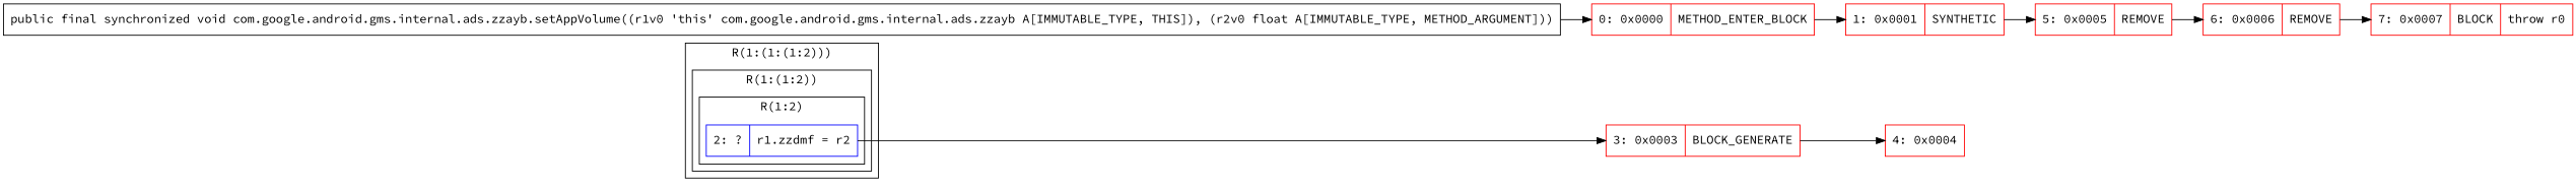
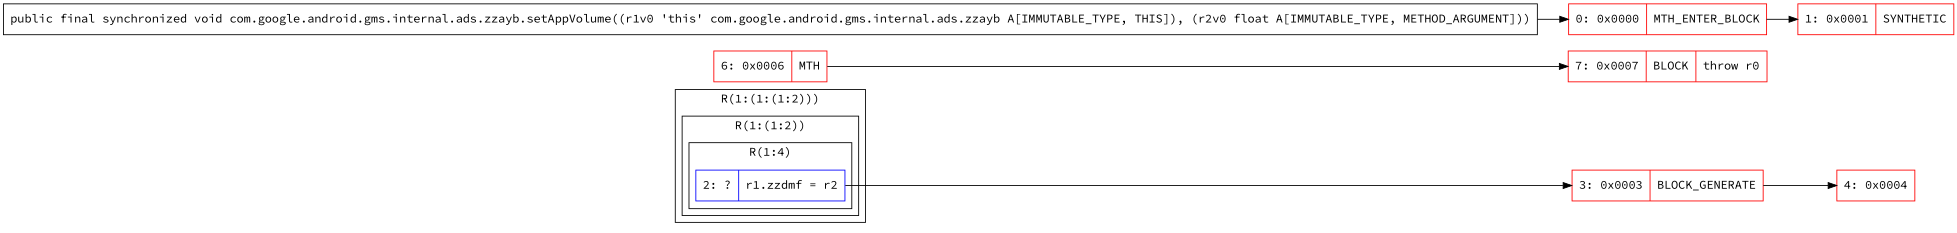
  digraph {
    fontname="Source Code Pro"
    rankdir=LR
    node [color=red fontname="Source Code Pro" shape=record]
    edge [fontname="Source Code Pro"]
    n1 [color=blue label="{2\:\ ?|r1.zzdmf = r2\l}"]
    n2 [label="{3\:\ 0x0003|BLOCK_GENERATE\l}"]
    n3 [label="{4\:\ 0x0004}"]
-   n4 [label="{5\:\ 0x0005|REMOVE\l}"]
-   n5 [label="{6\:\ 0x0006|REMOVE\l}"]
-   n6 [label="{0\:\ 0x0000|METHOD_ENTER_BLOCK\l}"]
+   n5 [label="{6\:\ 0x0006|MTH\l}"]
+   n6 [label="{0\:\ 0x0000|MTH_ENTER_BLOCK\l}"]
    n7 [label="{1\:\ 0x0001|SYNTHETIC\l}"]
    n8 [label="{7\:\ 0x0007|BLOCK\l|throw r0\l}"]
    n9 [label="{public final synchronized void com.google.android.gms.internal.ads.zzayb.setAppVolume((r1v0 'this' com.google.android.gms.internal.ads.zzayb A[IMMUTABLE_TYPE, THIS]), (r2v0 float A[IMMUTABLE_TYPE, METHOD_ARGUMENT])) }" color=""]
    subgraph cluster_1 {
      label="R(1:(1:(1:2)))"
      subgraph cluster_2 {
        label="R(1:(1:2))"
        subgraph cluster_3 {
-         label="R(1:2)"
+         label="R(1:4)"
          n1
        }
      }
    }
    n1 -> n2
    n2 -> n3
-   n4 -> n5
    n5 -> n8
    n6 -> n7
-   n7 -> n4
    n9 -> n6
  }
